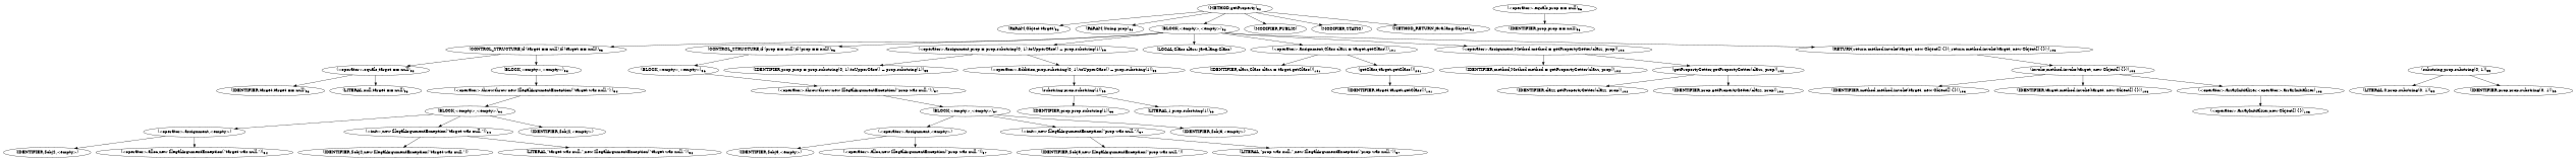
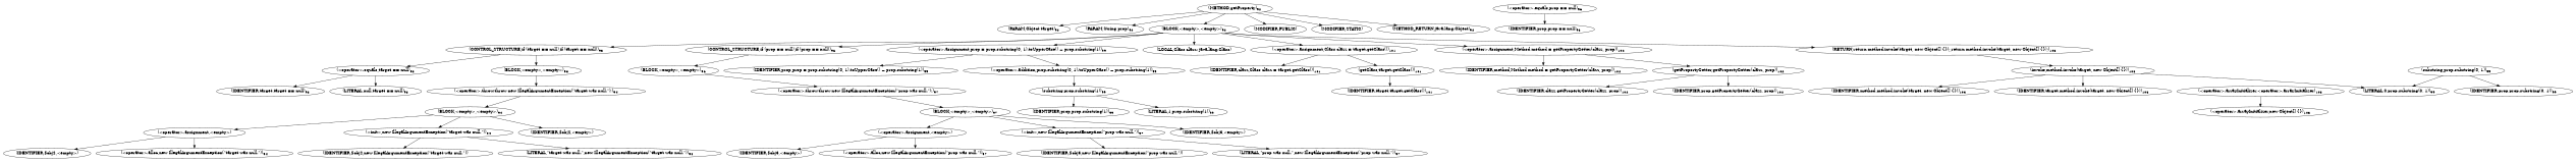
  digraph {
    n1 [label=<(METHOD,getProperty)<SUB>92</SUB>>]
    n2 [label=<(PARAM,Object target)<SUB>92</SUB>>]
    n3 [label=<(PARAM,String prop)<SUB>92</SUB>>]
    n4 [label=<(BLOCK,&lt;empty&gt;,&lt;empty&gt;)<SUB>92</SUB>>]
    n5 [label=<(MODIFIER,PUBLIC)>]
    n6 [label=<(MODIFIER,STATIC)>]
    n7 [label=<(METHOD_RETURN,java.lang.Object)<SUB>92</SUB>>]
    n8 [label=<(CONTROL_STRUCTURE,if (target == null),if (target == null))<SUB>93</SUB>>]
    n9 [label=<(CONTROL_STRUCTURE,if (prop == null),if (prop == null))<SUB>96</SUB>>]
    n10 [label=<(&lt;operator&gt;.assignment,prop = prop.substring(0, 1).toUpperCase() + prop.substring(1))<SUB>99</SUB>>]
    n11 [label=<(LOCAL,Class clazz: java.lang.Class)>]
    n12 [label=<(&lt;operator&gt;.assignment,Class clazz = target.getClass())<SUB>101</SUB>>]
    n13 [label=<(&lt;operator&gt;.assignment,Method method = getPropertyGetter(clazz, prop))<SUB>102</SUB>>]
    n14 [label=<(RETURN,return method.invoke(target, new Object[] {});,return method.invoke(target, new Object[] {});)<SUB>103</SUB>>]
    n15 [label=<(&lt;operator&gt;.equals,target == null)<SUB>93</SUB>>]
    n16 [label=<(BLOCK,&lt;empty&gt;,&lt;empty&gt;)<SUB>93</SUB>>]
    n17 [label=<(BLOCK,&lt;empty&gt;,&lt;empty&gt;)<SUB>96</SUB>>]
    n18 [label=<(IDENTIFIER,prop,prop = prop.substring(0, 1).toUpperCase() + prop.substring(1))<SUB>99</SUB>>]
    n19 [label=<(&lt;operator&gt;.addition,prop.substring(0, 1).toUpperCase() + prop.substring(1))<SUB>99</SUB>>]
    n20 [label=<(IDENTIFIER,clazz,Class clazz = target.getClass())<SUB>101</SUB>>]
-   n21 [label=<(getClass,target.getClass())<SUB>201</SUB>>]
+   n21 [label=<(getClass,target.getClass())<SUB>101</SUB>>]
    n22 [label=<(IDENTIFIER,method,Method method = getPropertyGetter(clazz, prop))<SUB>102</SUB>>]
    n23 [label=<(getPropertyGetter,getPropertyGetter(clazz, prop))<SUB>102</SUB>>]
    n24 [label=<(invoke,method.invoke(target, new Object[] {}))<SUB>103</SUB>>]
    n25 [label=<(IDENTIFIER,target,target == null)<SUB>93</SUB>>]
    n26 [label=<(LITERAL,null,target == null)<SUB>93</SUB>>]
    n27 [label=<(&lt;operator&gt;.throw,throw new IllegalArgumentException(&quot;target was null.&quot;);)<SUB>94</SUB>>]
    n28 [label=<(BLOCK,&lt;empty&gt;,&lt;empty&gt;)<SUB>94</SUB>>]
    n29 [label=<(&lt;operator&gt;.assignment,&lt;empty&gt;)>]
    n30 [label=<(&lt;init&gt;,new IllegalArgumentException(&quot;target was null.&quot;))<SUB>94</SUB>>]
    n31 [label=<(IDENTIFIER,$obj2,&lt;empty&gt;)>]
    n32 [label=<(IDENTIFIER,$obj2,&lt;empty&gt;)>]
    n33 [label=<(&lt;operator&gt;.alloc,new IllegalArgumentException(&quot;target was null.&quot;))<SUB>94</SUB>>]
    n34 [label=<(IDENTIFIER,$obj2,new IllegalArgumentException(&quot;target was null.&quot;))>]
    n35 [label=<(LITERAL,&quot;target was null.&quot;,new IllegalArgumentException(&quot;target was null.&quot;))<SUB>94</SUB>>]
    n36 [label=<(&lt;operator&gt;.equals,prop == null)<SUB>96</SUB>>]
    n37 [label=<(IDENTIFIER,prop,prop == null)<SUB>96</SUB>>]
    n38 [label=<(&lt;operator&gt;.throw,throw new IllegalArgumentException(&quot;prop was null.&quot;);)<SUB>97</SUB>>]
    n39 [label=<(BLOCK,&lt;empty&gt;,&lt;empty&gt;)<SUB>97</SUB>>]
    n40 [label=<(&lt;operator&gt;.assignment,&lt;empty&gt;)>]
    n41 [label=<(&lt;init&gt;,new IllegalArgumentException(&quot;prop was null.&quot;))<SUB>97</SUB>>]
    n42 [label=<(IDENTIFIER,$obj3,&lt;empty&gt;)>]
    n43 [label=<(IDENTIFIER,$obj3,&lt;empty&gt;)>]
    n44 [label=<(&lt;operator&gt;.alloc,new IllegalArgumentException(&quot;prop was null.&quot;))<SUB>97</SUB>>]
    n45 [label=<(IDENTIFIER,$obj3,new IllegalArgumentException(&quot;prop was null.&quot;))>]
    n46 [label=<(LITERAL,&quot;prop was null.&quot;,new IllegalArgumentException(&quot;prop was null.&quot;))<SUB>97</SUB>>]
    n47 [label=<(substring,prop.substring(1))<SUB>99</SUB>>]
    n48 [label=<(IDENTIFIER,prop,prop.substring(1))<SUB>99</SUB>>]
    n49 [label=<(LITERAL,1,prop.substring(1))<SUB>99</SUB>>]
    n50 [label=<(substring,prop.substring(0, 1))<SUB>99</SUB>>]
    n51 [label=<(IDENTIFIER,prop,prop.substring(0, 1))<SUB>99</SUB>>]
    n52 [label=<(LITERAL,0,prop.substring(0, 1))<SUB>99</SUB>>]
    n53 [label=<(IDENTIFIER,target,target.getClass())<SUB>101</SUB>>]
    n54 [label=<(IDENTIFIER,clazz,getPropertyGetter(clazz, prop))<SUB>102</SUB>>]
    n55 [label=<(IDENTIFIER,prop,getPropertyGetter(clazz, prop))<SUB>102</SUB>>]
    n56 [label=<(IDENTIFIER,method,method.invoke(target, new Object[] {}))<SUB>103</SUB>>]
    n57 [label=<(IDENTIFIER,target,method.invoke(target, new Object[] {}))<SUB>103</SUB>>]
    n58 [label=<(&lt;operator&gt;.arrayInitializer,&lt;operator&gt;.arrayInitializer)<SUB>103</SUB>>]
    n59 [label=<(&lt;operator&gt;.arrayInitializer,new Object[] {})<SUB>103</SUB>>]
    n1 -> n2
    n1 -> n3
    n1 -> n4
    n1 -> n5
    n1 -> n6
    n1 -> n7
    n4 -> n8
    n4 -> n9
    n4 -> n10
    n4 -> n11
    n4 -> n12
    n4 -> n13
    n4 -> n14
    n8 -> n15
    n8 -> n16
    n9 -> n17
    n10 -> n18
    n10 -> n19
    n12 -> n20
    n12 -> n21
    n13 -> n22
    n13 -> n23
    n14 -> n24
    n15 -> n25
    n15 -> n26
    n16 -> n27
    n17 -> n38
    n19 -> n47
    n21 -> n53
    n23 -> n54
    n23 -> n55
    n24 -> n56
    n24 -> n57
-   n24 -> n58
+   n24 -> n52
    n27 -> n28
    n28 -> n29
    n28 -> n30
    n28 -> n31
    n29 -> n32
    n29 -> n33
    n30 -> n34
    n30 -> n35
    n36 -> n37
    n38 -> n39
    n39 -> n40
    n39 -> n41
    n39 -> n42
    n40 -> n43
    n40 -> n44
    n41 -> n45
    n41 -> n46
    n47 -> n48
    n47 -> n49
    n50 -> n51
    n50 -> n52
    n58 -> n59
  }
